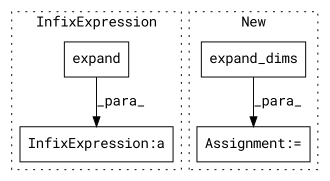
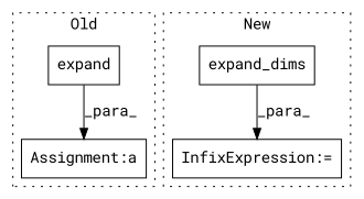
  digraph {
    fontname="Roboto Mono"
    node [a=32 fontname="Roboto Mono" shape=box]
    edge [fontname="Roboto Mono"]
    n1 [l="9,1" label=expand s="15540,15586"]
-   n2 [a=27 l=3 label="InfixExpression:a" s=15721]
+   n2 [a=27 l=3 label="Assignment:a" s=15721]
    n3 [l="12,1" label=expand_dims s="16279,16318"]
-   n4 [a=7 l=2 label="Assignment:=" s=16517]
+   n4 [a=7 l=2 label="InfixExpression:=" s=16517]
    subgraph cluster_1 {
-     label=InfixExpression
+     label=Old
      style=dotted
      n1
      n2
    }
    subgraph cluster_2 {
      label=New
      style=dotted
      n3
      n4
    }
    n1 -> n2 [label=_para_]
    n3 -> n4 [label=_para_]
  }
